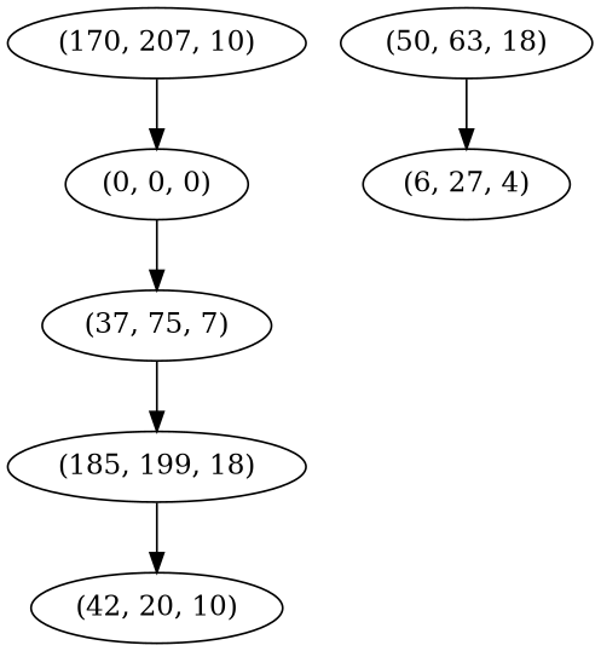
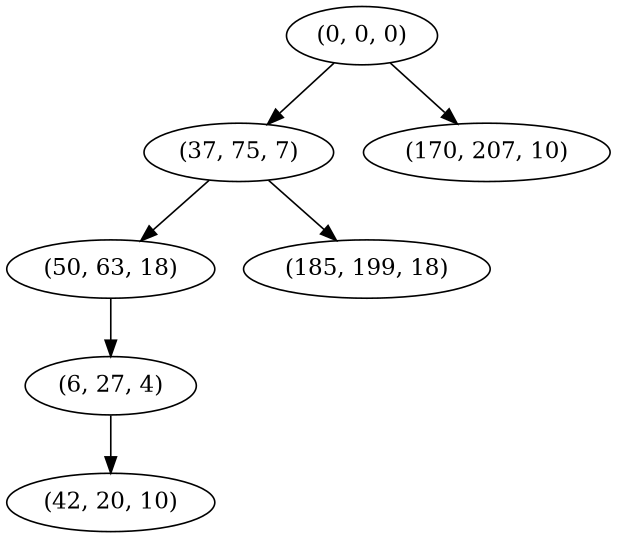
  digraph {
    "(0, 0, 0)"
    "(37, 75, 7)"
    "(170, 207, 10)"
    n4 [label="(42, 20, 10)"]
    "(6, 27, 4)"
    "(50, 63, 18)"
    "(185, 199, 18)"
    "(0, 0, 0)" -> "(37, 75, 7)"
-   "(170, 207, 10)" -> "(0, 0, 0)"
+   "(0, 0, 0)" -> "(170, 207, 10)"
+   "(37, 75, 7)" -> "(50, 63, 18)"
    "(37, 75, 7)" -> "(185, 199, 18)"
-   "(185, 199, 18)" -> n4
+   "(6, 27, 4)" -> n4
    "(50, 63, 18)" -> "(6, 27, 4)"
  }
